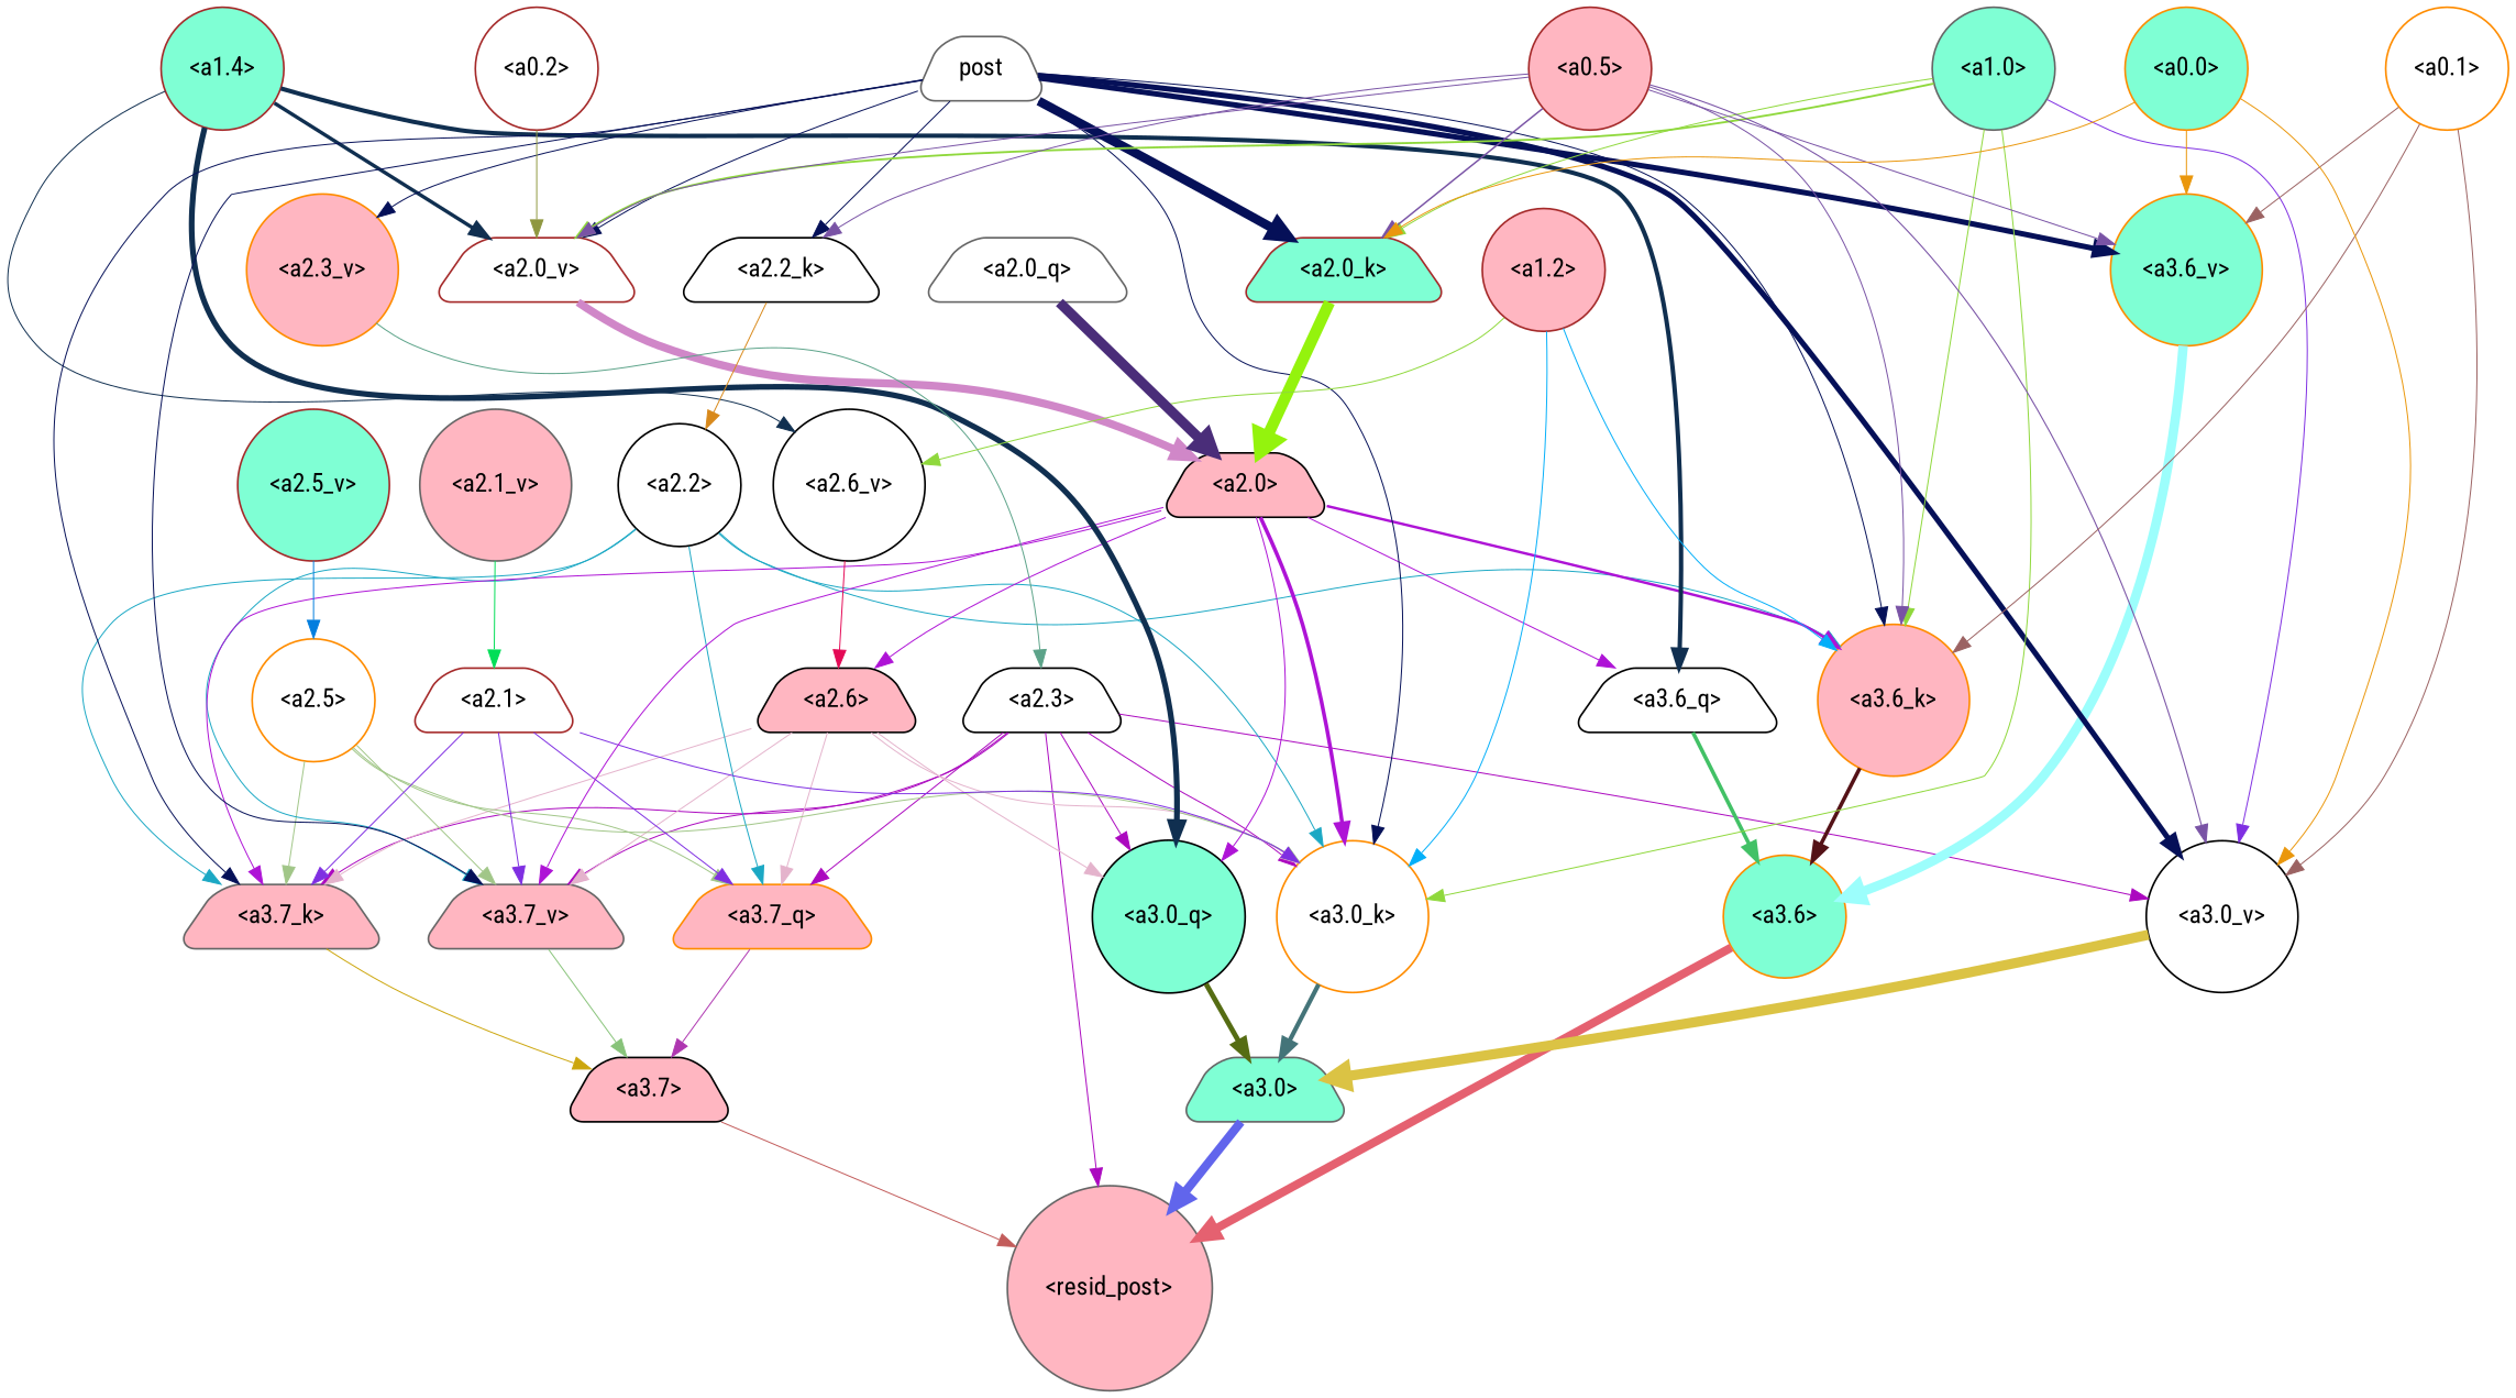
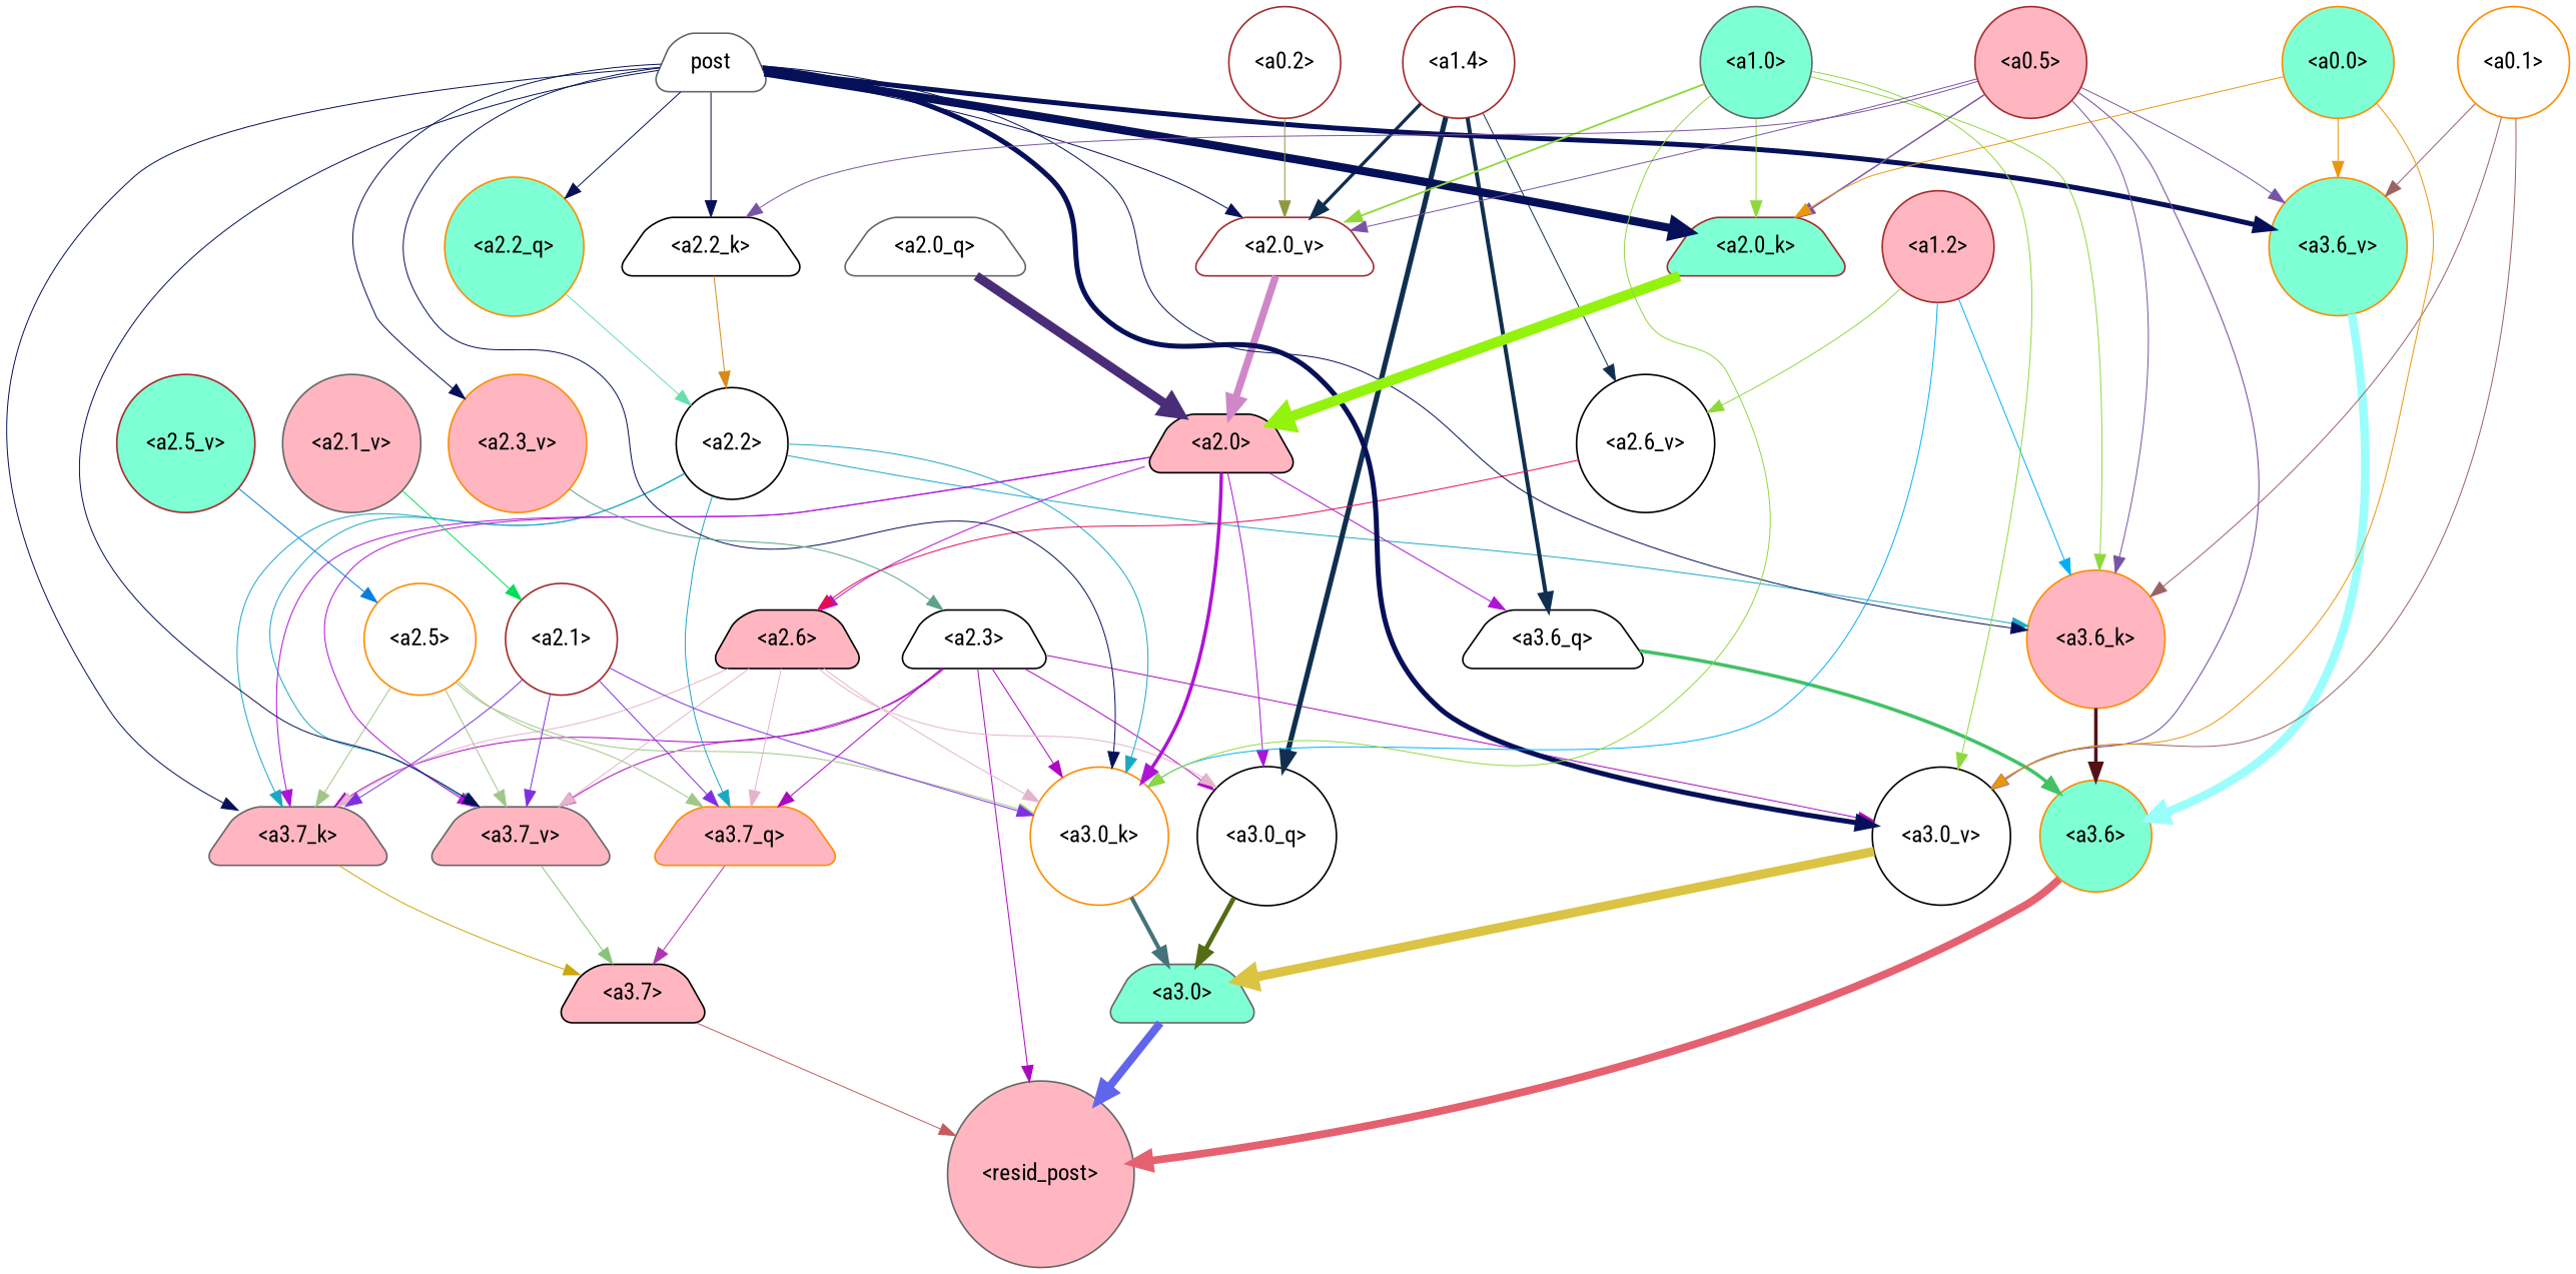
  strict digraph {
    fontname="Roboto Condensed"
    splines=true
    node [color=black fillcolor=white fontname="Roboto Condensed" shape=circle style="filled, rounded"]
    edge [color="#051058" fontname="Roboto Condensed" penwidth=0.6]
    "<a3.7>" [fillcolor=lightpink shape=trapezium]
    "<resid_post>" [color=gray40 fillcolor=lightpink]
    "<a3.6>" [color=darkorange fillcolor=aquamarine]
    "<a3.0>" [color=gray40 fillcolor=aquamarine shape=trapezium]
    "<a2.3>" [shape=trapezium]
    "<a3.7_q>" [color=darkorange fillcolor=lightpink shape=trapezium]
-   "<a3.0_q>" [fillcolor=aquamarine]
+   "<a3.0_q>"
    "<a3.7_k>" [color=gray40 fillcolor=lightpink shape=trapezium]
    "<a3.0_k>" [color=darkorange]
    "<a3.7_v>" [color=gray40 fillcolor=lightpink shape=trapezium]
    "<a3.0_v>"
    "<a3.6_q>" [shape=trapezium]
    "<a3.6_k>" [color=darkorange fillcolor=lightpink]
    "<a3.6_v>" [color=darkorange fillcolor=aquamarine]
    "<a2.6>" [fillcolor=lightpink shape=trapezium]
    "<a2.5>" [color=darkorange]
    "<a2.2>"
-   "<a2.1>" [color=brown shape=trapezium]
+   "<a2.1>" [color=brown]
    "<a2.0>" [fillcolor=lightpink shape=trapezium]
-   "<a1.4>" [color=brown fillcolor=aquamarine]
+   "<a1.4>" [color=brown]
    "<a2.6_v>"
    "<a2.0_v>" [color=brown shape=trapezium]
    n23 [color=gray40 label=post shape=trapezium]
+   "<a2.2_q>" [color=darkorange fillcolor=aquamarine]
    "<a2.2_k>" [shape=trapezium]
    "<a2.0_k>" [color=brown fillcolor=aquamarine shape=trapezium]
    "<a2.3_v>" [color=darkorange fillcolor=lightpink]
    "<a1.2>" [color=brown fillcolor=lightpink]
    "<a1.0>" [color=gray40 fillcolor=aquamarine]
    "<a0.5>" [color=brown fillcolor=lightpink]
    "<a0.1>" [color=darkorange]
    "<a0.0>" [color=darkorange fillcolor=aquamarine]
    "<a2.0_q>" [color=gray40 shape=trapezium]
    "<a2.5_v>" [color=brown fillcolor=aquamarine]
    "<a2.1_v>" [color=gray40 fillcolor=lightpink]
    "<a0.2>" [color=brown]
    "<a3.7>" -> "<resid_post>" [color="#c25c5b"]
    "<a3.6>" -> "<resid_post>" [color="#e56170" penwidth=4.7534414529800415]
    "<a3.0>" -> "<resid_post>" [color="#6165ec" penwidth=4.898576855659485]
    "<a2.3>" -> "<resid_post>" [color="#ab08bf"]
    "<a2.3>" -> "<a3.7_q>" [color="#ab08bf"]
    "<a2.3>" -> "<a3.0_q>" [color="#ab08bf"]
    "<a2.3>" -> "<a3.7_k>" [color="#ab08bf"]
    "<a2.3>" -> "<a3.0_k>" [color="#ab08bf"]
    "<a2.3>" -> "<a3.7_v>" [color="#ab08bf"]
    "<a2.3>" -> "<a3.0_v>" [color="#ab08bf"]
    "<a3.7_q>" -> "<a3.7>" [color="#ae36b0"]
    "<a3.0_q>" -> "<a3.0>" [color="#556c13" penwidth=2.870753765106201]
    "<a3.7_k>" -> "<a3.7>" [color="#cca60d"]
    "<a3.0_k>" -> "<a3.0>" [color="#447479" penwidth=2.520303964614868]
    "<a3.7_v>" -> "<a3.7>" [color="#88c37a"]
    "<a3.0_v>" -> "<a3.0>" [color="#dbc344" penwidth=5.680712580680847]
    "<a3.6_q>" -> "<a3.6>" [color="#42c166" penwidth=2.160832464694977]
    "<a3.6_k>" -> "<a3.6>" [color="#541217" penwidth=2.13908451795578]
    "<a3.6_v>" -> "<a3.6>" [color="#9cfefc" penwidth=5.297133803367615]
    "<a2.6>" -> "<a3.7_q>" [color="#e4b3cc"]
    "<a2.6>" -> "<a3.0_q>" [color="#e4b3cc"]
    "<a2.6>" -> "<a3.7_k>" [color="#e4b3cc"]
    "<a2.6>" -> "<a3.0_k>" [color="#e4b3cc"]
    "<a2.6>" -> "<a3.7_v>" [color="#e4b3cc"]
    "<a2.5>" -> "<a3.7_q>" [color="#a1c688"]
    "<a2.5>" -> "<a3.7_k>" [color="#a1c688"]
    "<a2.5>" -> "<a3.0_k>" [color="#a1c688"]
    "<a2.5>" -> "<a3.7_v>" [color="#a1c688"]
    "<a2.2>" -> "<a3.7_q>" [color="#1ba8c4"]
    "<a2.2>" -> "<a3.7_k>" [color="#1ba8c4"]
    "<a2.2>" -> "<a3.0_k>" [color="#1ba8c4"]
    "<a2.2>" -> "<a3.7_v>" [color="#1ba8c4"]
    "<a2.2>" -> "<a3.6_k>" [color="#1ba8c4"]
    "<a2.1>" -> "<a3.7_q>" [color="#7f2fe2"]
    "<a2.1>" -> "<a3.7_k>" [color="#7f2fe2"]
    "<a2.1>" -> "<a3.0_k>" [color="#7f2fe2"]
    "<a2.1>" -> "<a3.7_v>" [color="#7f2fe2"]
    "<a2.0>" -> "<a3.0_q>" [color="#ae13d6"]
    "<a2.0>" -> "<a3.7_k>" [color="#ae13d6"]
    "<a2.0>" -> "<a3.0_k>" [color="#ae13d6" penwidth=2.142689883708954]
    "<a2.0>" -> "<a3.7_v>" [color="#ae13d6"]
    "<a2.0>" -> "<a3.6_q>" [color="#ae13d6"]
-   "<a2.0>" -> "<a3.6_k>" [color="#ae13d6" penwidth=1.4855384826660156]
    "<a2.0>" -> "<a2.6>" [color="#ae13d6"]
    "<a1.4>" -> "<a3.0_q>" [color="#102f50" penwidth=3.192750334739685]
    "<a1.4>" -> "<a3.6_q>" [color="#102f50" penwidth=2.4767253398895264]
    "<a1.4>" -> "<a2.6_v>" [color="#102f50"]
    "<a1.4>" -> "<a2.0_v>" [color="#102f50" penwidth=2.0349366441369057]
    "<a2.6_v>" -> "<a2.6>" [color="#e40a56"]
    "<a2.0_v>" -> "<a2.0>" [color="#d087c8" penwidth=4.48047137260437]
    n23 -> "<a3.7_k>"
    n23 -> "<a3.0_k>" [penwidth=0.6015868484973907]
    n23 -> "<a3.7_v>"
    n23 -> "<a3.0_v>" [penwidth=3.0891895294189453]
    n23 -> "<a3.6_k>"
    n23 -> "<a3.6_v>" [penwidth=3.067279100418091]
    n23 -> "<a2.0_v>"
+   n23 -> "<a2.2_q>"
    n23 -> "<a2.2_k>"
    n23 -> "<a2.0_k>" [penwidth=5.09069561958313]
    n23 -> "<a2.3_v>"
+   "<a2.2_q>" -> "<a2.2>" [color="#69deaf"]
    "<a2.2_k>" -> "<a2.2>" [color="#d8891b"]
    "<a2.0_k>" -> "<a2.0>" [color="#94f30d" penwidth=6.397904872894287]
    "<a2.3_v>" -> "<a2.3>" [color="#5ca389"]
    "<a1.2>" -> "<a3.0_k>" [color="#04aff9"]
    "<a1.2>" -> "<a3.6_k>" [color="#04aff9"]
    "<a1.2>" -> "<a2.6_v>" [color="#8fd83c"]
    "<a1.0>" -> "<a3.0_k>" [color="#8fd83c"]
-   "<a1.0>" -> "<a3.0_v>" [color="#7f2fe2"]
+   "<a1.0>" -> "<a3.0_v>" [color="#8fd83c"]
    "<a1.0>" -> "<a3.6_k>" [color="#8fd83c"]
    "<a1.0>" -> "<a2.0_v>" [color="#8fd83c" penwidth=1.1342760920524597]
    "<a1.0>" -> "<a2.0_k>" [color="#8fd83c"]
    "<a0.5>" -> "<a3.0_v>" [color="#7953a5" penwidth=0.6549575447570533]
    "<a0.5>" -> "<a3.6_k>" [color="#7953a5"]
    "<a0.5>" -> "<a3.6_v>" [color="#7953a5"]
    "<a0.5>" -> "<a2.0_v>" [color="#7953a5"]
    "<a0.5>" -> "<a2.2_k>" [color="#7953a5"]
    "<a0.5>" -> "<a2.0_k>" [color="#7953a5" penwidth=0.8980485796928406]
    "<a0.1>" -> "<a3.0_v>" [color="#9b6262"]
    "<a0.1>" -> "<a3.6_k>" [color="#9b6262"]
    "<a0.1>" -> "<a3.6_v>" [color="#9b6262"]
    "<a0.0>" -> "<a3.0_v>" [color="#ea970c"]
    "<a0.0>" -> "<a3.6_v>" [color="#ea970c"]
    "<a0.0>" -> "<a2.0_k>" [color="#ea970c"]
    "<a2.0_q>" -> "<a2.0>" [color="#4a2d79" penwidth=5.653985500335693]
    "<a2.5_v>" -> "<a2.5>" [color="#037ede"]
    "<a2.1_v>" -> "<a2.1>" [color="#02de57"]
    "<a0.2>" -> "<a2.0_v>" [color="#8f9740"]
  }
